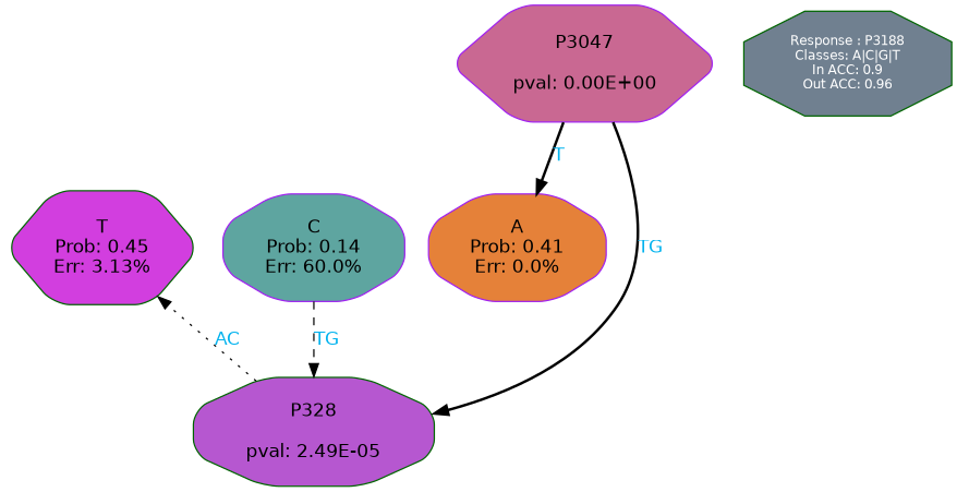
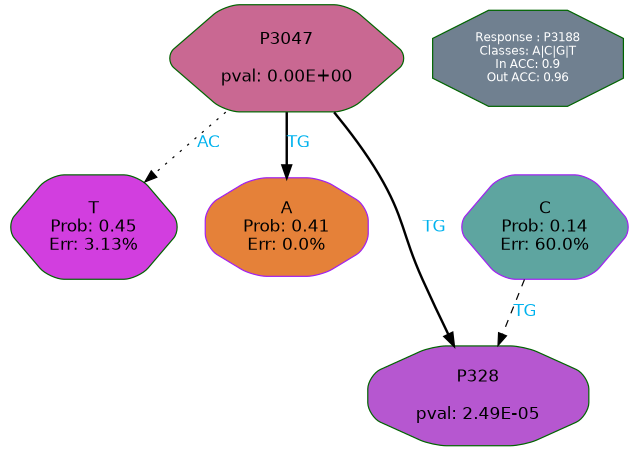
  digraph {
    ranksep=equally
    splines=polylines
    node [color=darkgreen fontname=helvetica shape=octagon style="filled, rounded"]
    edge [fontcolor=deepskyblue2 fontname=helvetica style=bold]
    n1 [fillcolor="#d23edf" label="T\nProb: 0.45\nErr: 3.13%" shape=hexagon]
-   n2 [color=purple fillcolor="#5ea5a0" label="C\nProb: 0.14\nErr: 60.0%"]
+   n2 [color=purple fillcolor="#5ea5a0" label="C\nProb: 0.14\nErr: 60.0%" shape=hexagon]
    n3 [color=purple fillcolor="#e58139" label="A\nProb: 0.41\nErr: 0.0%"]
    n4 [align=left fillcolor=slategray fontcolor=white fontsize=10 label="Response : P3188\nClasses: A|C|G|T\nIn ACC: 0.9\nOut ACC: 0.96\n" style=filled]
-   n5 [color=purple fillcolor="#c96892" label="P3047\n\npval: 0.00E+00" shape=hexagon]
+   n5 [fillcolor="#c96892" label="P3047\n\npval: 0.00E+00" shape=hexagon]
    n6 [fillcolor="#b657d0" label="P328\n\npval: 2.49E-05"]
    subgraph sub_1 {
      rank=same
      n1
      n2
      n3
    }
    subgraph sub_2 {
      rank=same
      n4
      n5
    }
    n2 -> n6 [label=TG style=dashed]
-   n5 -> n3 [label=T]
+   n5 -> n3 [label=TG]
    n5 -> n6 [label=TG]
-   n6 -> n1 [label=AC style=dotted]
+   n5 -> n1 [label=AC style=dotted]
  }
